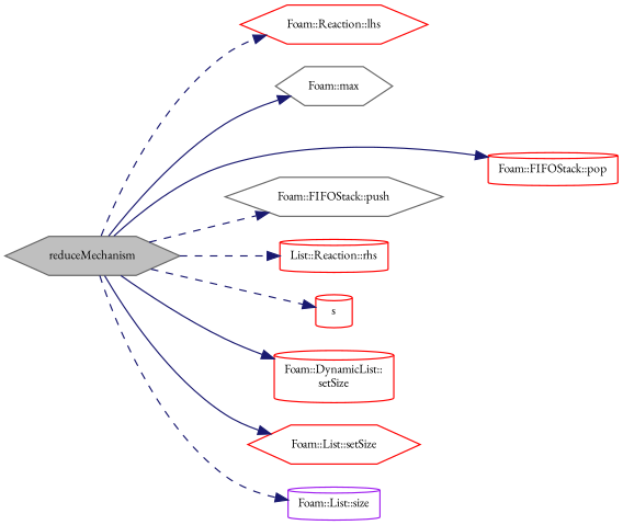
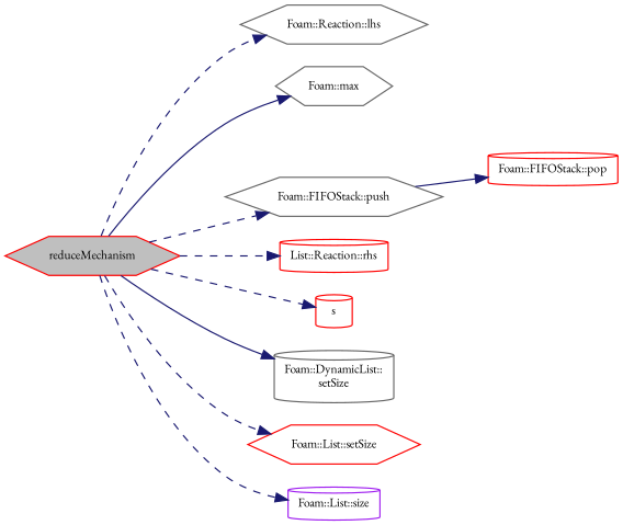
  digraph {
    fontname="EB Garamond"
    rankdir=LR
    node [color=gray40 fontname="EB Garamond" fontsize=10 shape=hexagon]
    edge [color=midnightblue fontname="EB Garamond" fontsize=10 labelfontname=Helvetica labelfontsize=10 style=dashed]
-   n1 [fillcolor=grey75 fontcolor=black height=0.2 label=reduceMechanism style=filled width=0.4]
-   n2 [color=red height=0.2 label="Foam::Reaction::lhs" width=0.4]
+   n1 [color=red fillcolor=grey75 fontcolor=black height=0.2 label=reduceMechanism style=filled width=0.4]
+   n2 [height=0.2 label="Foam::Reaction::lhs" width=0.4]
    n3 [height=0.2 label="Foam::max" width=0.4]
    n4 [color=red height=0.2 label="Foam::FIFOStack::pop" shape=cylinder width=0.4]
    n5 [height=0.2 label="Foam::FIFOStack::push" width=0.4]
    n6 [color=red height=0.2 label="List::Reaction::rhs" shape=cylinder width=0.4]
    n7 [color=red height=0.2 label=s shape=cylinder width=0.4]
-   n8 [color=red height=0.2 label="Foam::DynamicList::\lsetSize" shape=cylinder width=0.4]
+   n8 [height=0.2 label="Foam::DynamicList::\lsetSize" shape=cylinder width=0.4]
    n9 [color=red height=0.2 label="Foam::List::setSize" width=0.4]
    n10 [color=purple height=0.2 label="Foam::List::size" shape=cylinder width=0.4]
    n1 -> n2
    n1 -> n3 [style=solid]
-   n1 -> n4 [style=solid]
+   n5 -> n4 [style=solid]
    n1 -> n5
    n1 -> n6
    n1 -> n7
    n1 -> n8 [style=solid]
-   n1 -> n9 [style=solid]
+   n1 -> n9
    n1 -> n10
  }
